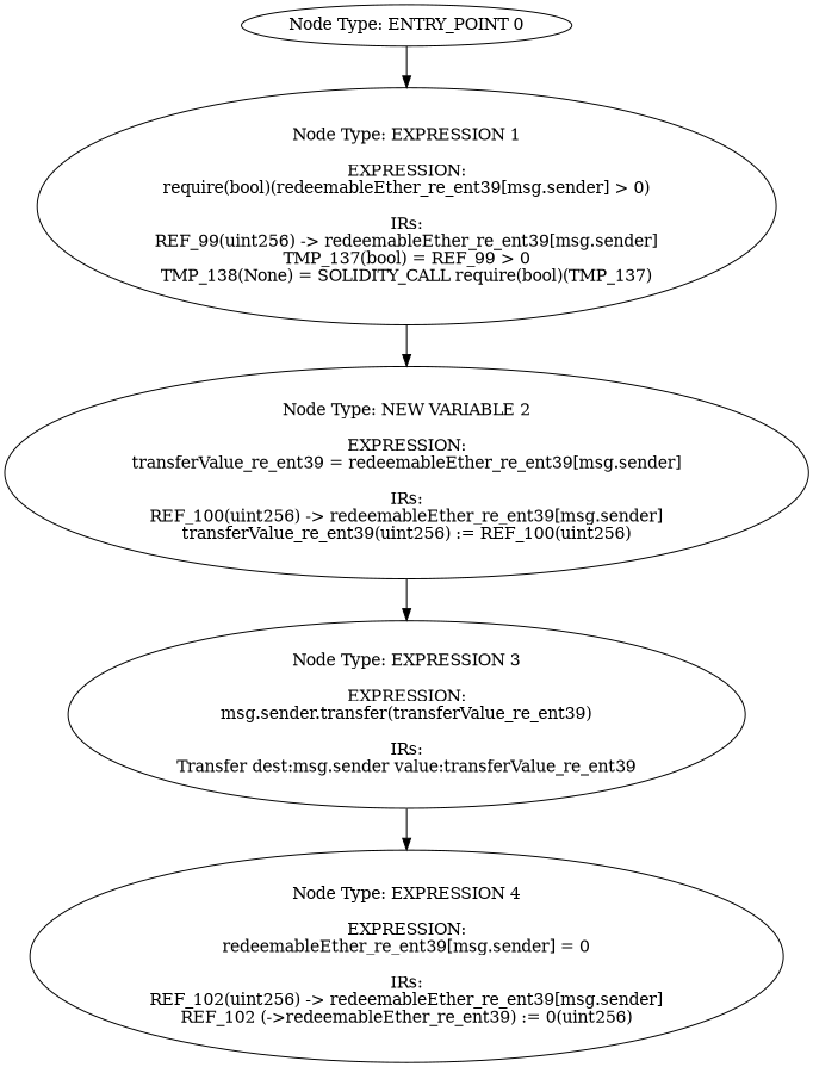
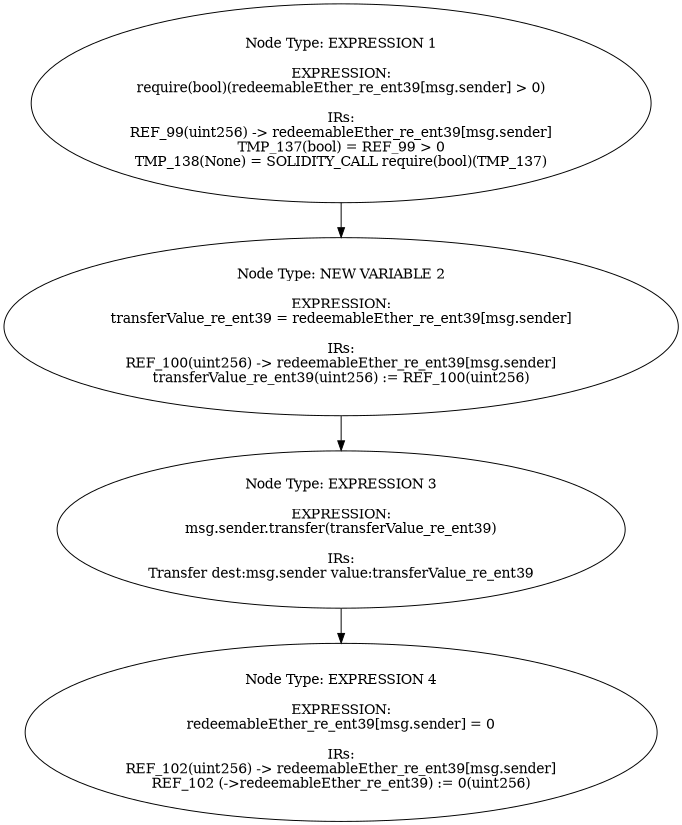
  digraph {
-   n1 [label="Node Type: ENTRY_POINT 0\n"]
    n2 [label="Node Type: EXPRESSION 1\n\nEXPRESSION:\nrequire(bool)(redeemableEther_re_ent39[msg.sender] > 0)\n\nIRs:\nREF_99(uint256) -> redeemableEther_re_ent39[msg.sender]\nTMP_137(bool) = REF_99 > 0\nTMP_138(None) = SOLIDITY_CALL require(bool)(TMP_137)"]
    n3 [label="Node Type: NEW VARIABLE 2\n\nEXPRESSION:\ntransferValue_re_ent39 = redeemableEther_re_ent39[msg.sender]\n\nIRs:\nREF_100(uint256) -> redeemableEther_re_ent39[msg.sender]\ntransferValue_re_ent39(uint256) := REF_100(uint256)"]
    n4 [label="Node Type: EXPRESSION 3\n\nEXPRESSION:\nmsg.sender.transfer(transferValue_re_ent39)\n\nIRs:\nTransfer dest:msg.sender value:transferValue_re_ent39"]
    n5 [label="Node Type: EXPRESSION 4\n\nEXPRESSION:\nredeemableEther_re_ent39[msg.sender] = 0\n\nIRs:\nREF_102(uint256) -> redeemableEther_re_ent39[msg.sender]\nREF_102 (->redeemableEther_re_ent39) := 0(uint256)"]
-   n1 -> n2
    n2 -> n3
    n3 -> n4
    n4 -> n5
  }
